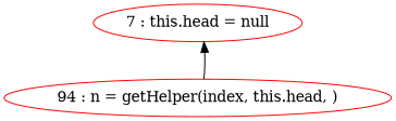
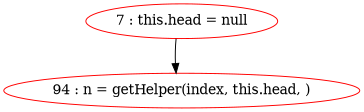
  digraph {
    node [color=red]
    "7 : this.head = null"
    "94 : n = getHelper(index, this.head, )"
-   "94 : n = getHelper(index, this.head, )" -> "7 : this.head = null"
+   "7 : this.head = null" -> "94 : n = getHelper(index, this.head, )"
  }
